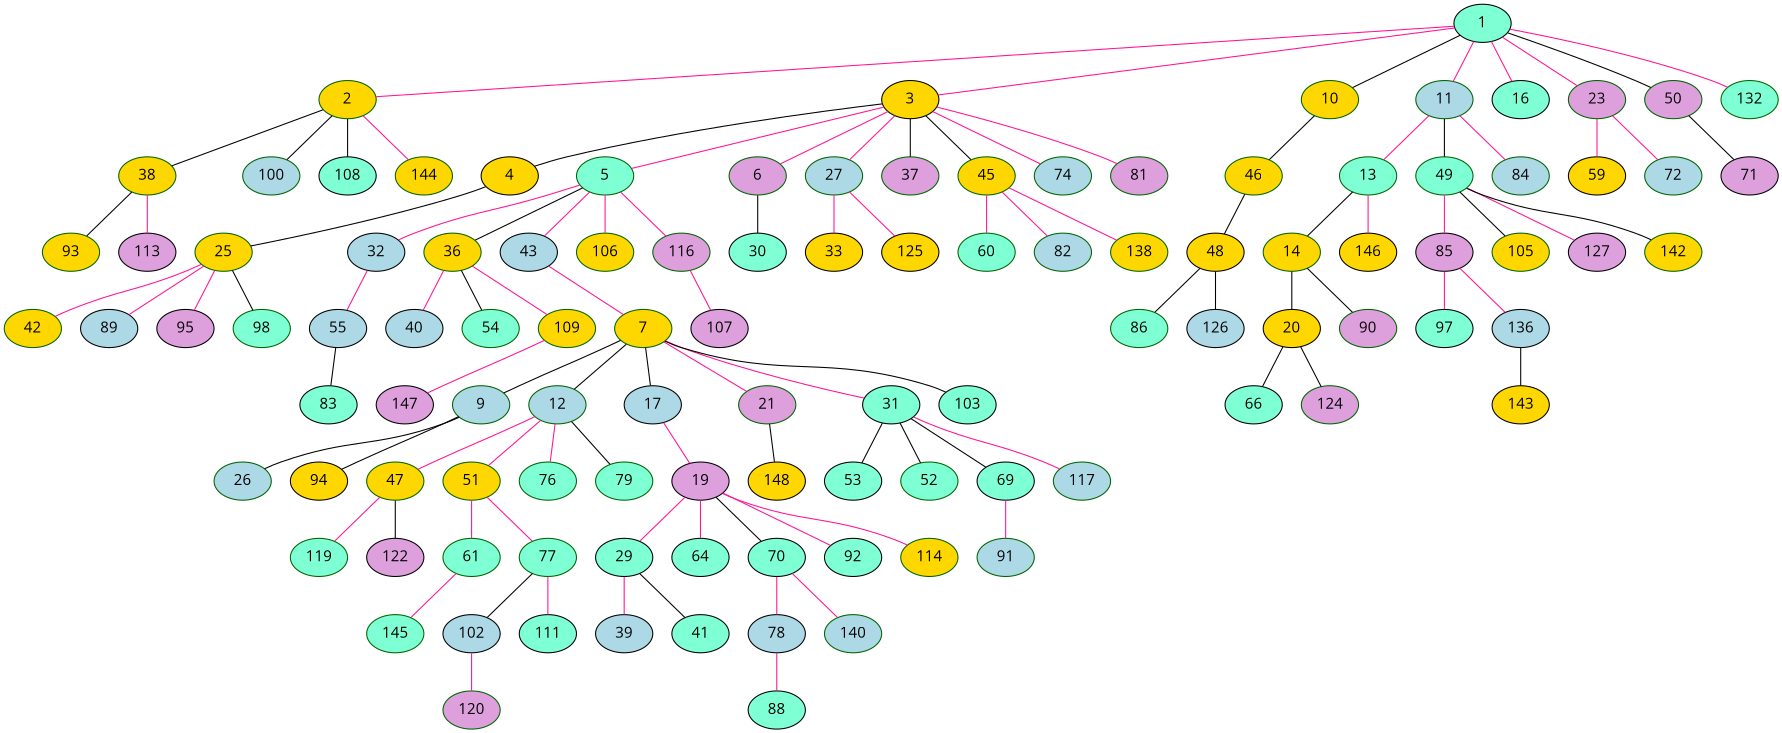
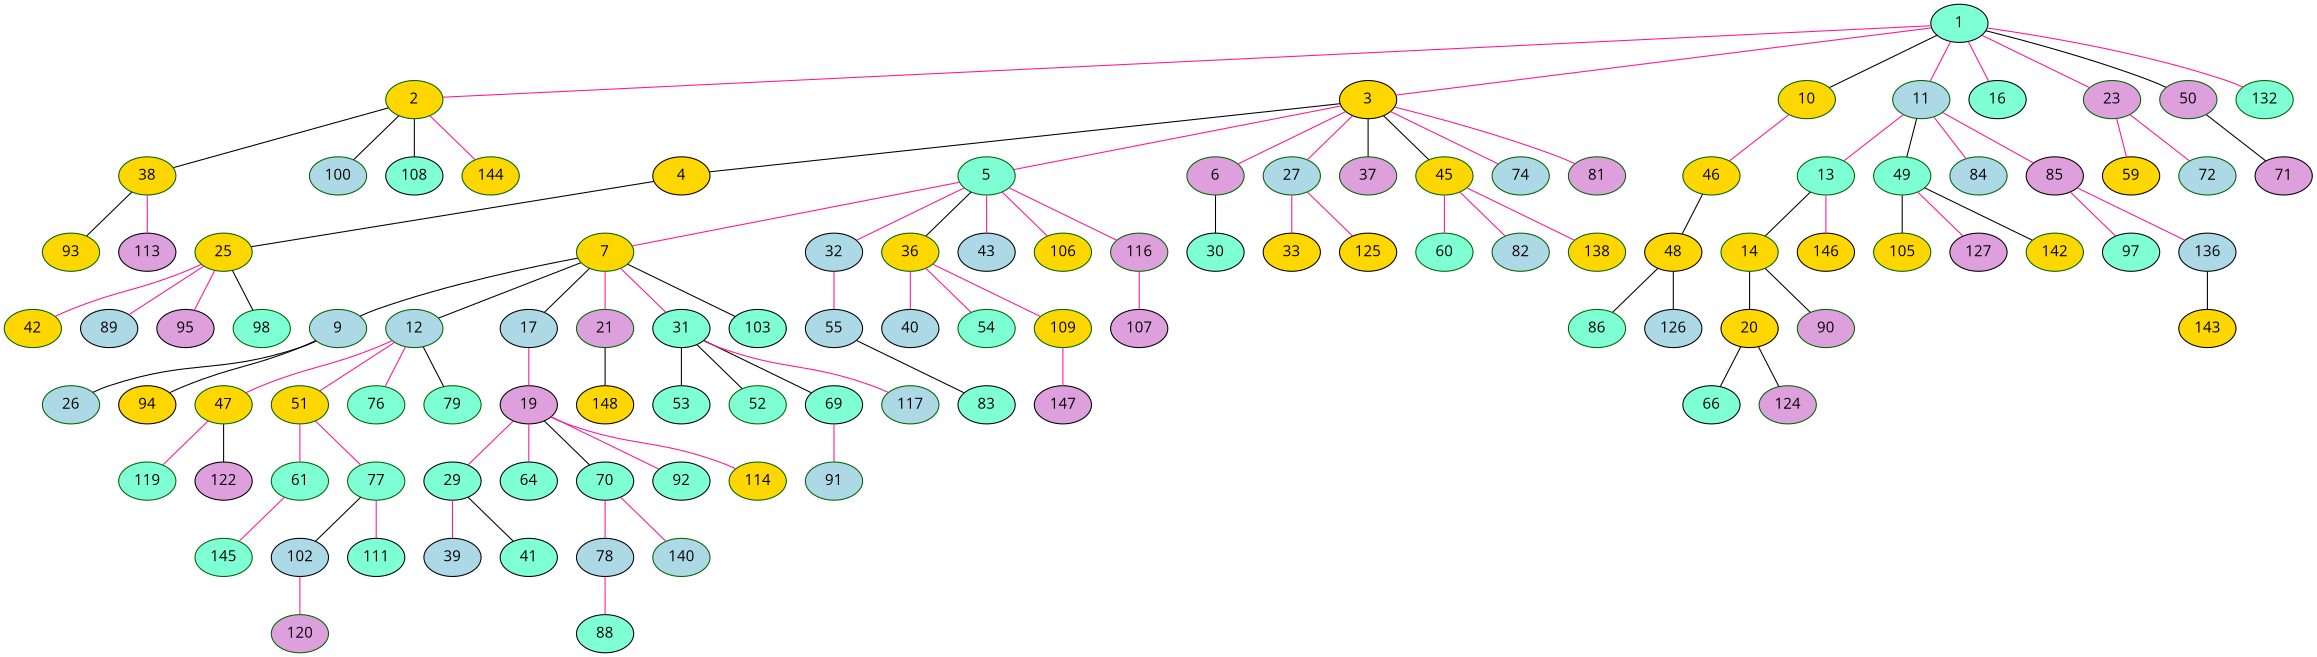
  graph {
    fontname="Open Sans"
    node [color=darkgreen fillcolor=aquamarine fontname="Open Sans" style=filled]
    edge [color=deeppink fontname="Open Sans"]
    1 [color=black super="+8"]
    2 [fillcolor=gold super="+18"]
    3 [color=black fillcolor=gold super="+34"]
    10 [fillcolor=gold]
    11 [fillcolor=lightblue super="+15"]
    16 [color=black]
    23 [fillcolor=plum super="+35"]
    50 [fillcolor=plum super="+63"]
    132
    38 [fillcolor=gold super="+65"]
    100 [fillcolor=lightblue]
    108 [color=black]
    144 [fillcolor=gold]
    4 [color=black fillcolor=gold]
    5 [super="+141"]
    6 [fillcolor=plum]
    27 [fillcolor=lightblue]
    37 [fillcolor=plum]
    45 [fillcolor=gold super="+133"]
    74 [fillcolor=lightblue]
    81 [fillcolor=plum]
    46 [fillcolor=gold super="+135"]
    13
    49 [super="+139"]
    84 [fillcolor=lightblue super="+118"]
    85 [color=black fillcolor=plum super="+121"]
    59 [color=black fillcolor=gold]
    72 [fillcolor=lightblue]
    71 [color=black fillcolor=plum]
    93 [fillcolor=gold]
    113 [color=black fillcolor=plum]
    25 [fillcolor=gold super="+44"]
    7 [fillcolor=gold super="+24"]
    32 [color=black fillcolor=lightblue super="+75"]
    36 [fillcolor=gold super="+52"]
    43 [color=black fillcolor=lightblue super="+56"]
    106 [fillcolor=gold]
    116 [fillcolor=plum]
    30 [color=black]
    33 [color=black fillcolor=gold super="+104"]
    125 [color=black fillcolor=gold]
    60
    82 [fillcolor=lightblue]
    138 [fillcolor=gold]
    42 [fillcolor=gold]
    89 [color=black fillcolor=lightblue]
    95 [color=black fillcolor=plum]
    98
    9 [fillcolor=lightblue super="+68"]
    12 [fillcolor=lightblue super="+28"]
    17 [color=black fillcolor=lightblue]
    21 [fillcolor=plum super="+62"]
    31 [color=black super="+67"]
    103 [color=black]
    55 [color=black fillcolor=lightblue super="+129"]
    40 [color=black fillcolor=lightblue]
    54 [super="+80"]
    109 [fillcolor=gold super="+131"]
    107 [color=black fillcolor=plum]
    26 [fillcolor=lightblue]
    94 [color=black fillcolor=gold]
    47 [fillcolor=gold super="+110"]
    51 [fillcolor=gold super="+57"]
    76 [super="+123"]
    79
    19 [color=black fillcolor=plum super="+22"]
    148 [color=black fillcolor=gold]
    53 [color=black]
    n69 [label=52]
    69 [color=black]
    117 [fillcolor=lightblue]
    48 [color=black fillcolor=gold super="+87"]
    14 [fillcolor=gold super="+73"]
    146 [color=black fillcolor=gold]
    105 [fillcolor=gold]
    127 [color=black fillcolor=plum]
    142 [fillcolor=gold]
    97 [color=black]
    136 [color=black fillcolor=lightblue]
    119
    122 [color=black fillcolor=plum]
    61
    77 [super="+101"]
    20 [color=black fillcolor=gold super="+112"]
    90 [fillcolor=plum super="+96"]
    66 [color=black super="+115"]
    124 [fillcolor=plum]
    29 [color=black]
    64 [color=black]
    70 [color=black super="+130"]
    92 [color=black]
    114 [fillcolor=gold]
    39 [color=black fillcolor=lightblue super="+128"]
    41 [color=black super="+134"]
    78 [color=black fillcolor=lightblue]
    140 [fillcolor=lightblue]
    91 [fillcolor=lightblue]
    83 [color=black]
    147 [color=black fillcolor=plum]
    86
    126 [color=black fillcolor=lightblue]
    145
    102 [color=black fillcolor=lightblue super="+137"]
    111 [color=black]
    88 [color=black]
    120 [fillcolor=plum]
    143 [color=black fillcolor=gold]
    1 -- 2
    1 -- 3
    1 -- 10 [color=black]
    1 -- 11
    1 -- 16
    1 -- 23
    1 -- 50 [color=black]
    1 -- 132
    2 -- 38 [color=black]
    2 -- 100 [color=black]
    2 -- 108 [color=black]
    2 -- 144
    3 -- 4 [color=black]
    3 -- 5
    3 -- 6
    3 -- 27
    3 -- 37 [color=black]
    3 -- 45 [color=black]
    3 -- 74
    3 -- 81
-   10 -- 46 [color=black]
+   10 -- 46
    11 -- 13
    11 -- 49 [color=black]
    11 -- 84
-   49 -- 85
+   11 -- 85
    23 -- 59
    23 -- 72
    50 -- 71 [color=black]
    38 -- 93 [color=black]
    38 -- 113
    4 -- 25 [color=black]
-   43 -- 7
+   5 -- 7
    5 -- 32
    5 -- 36 [color=black]
    5 -- 43
    5 -- 106
    5 -- 116
    6 -- 30 [color=black]
    27 -- 33
    27 -- 125
    45 -- 60
    45 -- 82
    45 -- 138
    46 -- 48 [color=black]
    13 -- 14 [color=black]
    13 -- 146
    49 -- 105 [color=black]
    49 -- 127
    49 -- 142 [color=black]
    85 -- 97
    85 -- 136
    25 -- 42
    25 -- 89
    25 -- 95
    25 -- 98 [color=black]
    7 -- 9 [color=black]
    7 -- 12 [color=black]
    7 -- 17 [color=black]
    7 -- 21
    7 -- 31
    7 -- 103 [color=black]
    32 -- 55
    36 -- 40
-   36 -- 54 [color=black]
+   36 -- 54
    36 -- 109
    116 -- 107
    9 -- 26 [color=black]
    9 -- 94 [color=black]
    12 -- 47
    12 -- 51
    12 -- 76
    12 -- 79 [color=black]
    17 -- 19
    21 -- 148 [color=black]
    31 -- 53 [color=black]
    31 -- n69 [color=black]
    31 -- 69 [color=black]
    31 -- 117
    55 -- 83 [color=black]
    109 -- 147
    47 -- 119
    47 -- 122 [color=black]
    51 -- 61
    51 -- 77
    19 -- 29
    19 -- 64
    19 -- 70 [color=black]
    19 -- 92
    19 -- 114
    69 -- 91
    48 -- 86 [color=black]
    48 -- 126 [color=black]
    14 -- 20 [color=black]
    14 -- 90 [color=black]
    136 -- 143 [color=black]
    61 -- 145
    77 -- 102 [color=black]
    77 -- 111
    20 -- 66 [color=black]
    20 -- 124 [color=black]
    29 -- 39
    29 -- 41 [color=black]
    70 -- 78
    70 -- 140
    78 -- 88
    102 -- 120
  }
